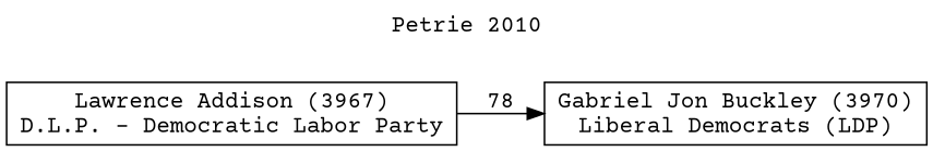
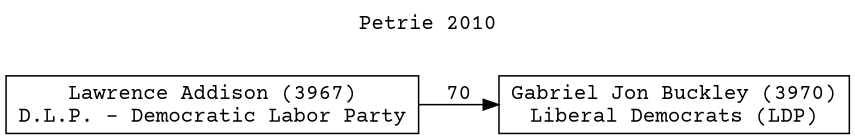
  digraph {
    label="Petrie 2010"
    labelloc=t
    mclimit=10
    rankdir=LR
    fontname="Courier Prime"
    node [shape=box fontname="Courier Prime"]
    n1 [label="Gabriel Jon Buckley (3970)\nLiberal Democrats (LDP)"]
    n2 [label="Lawrence Addison (3967)\nD.L.P. - Democratic Labor Party"]
-   n2 -> n1 [label=78 fontname="Courier Prime"]
+   n2 -> n1 [label=70 fontname="Courier Prime"]
  }
